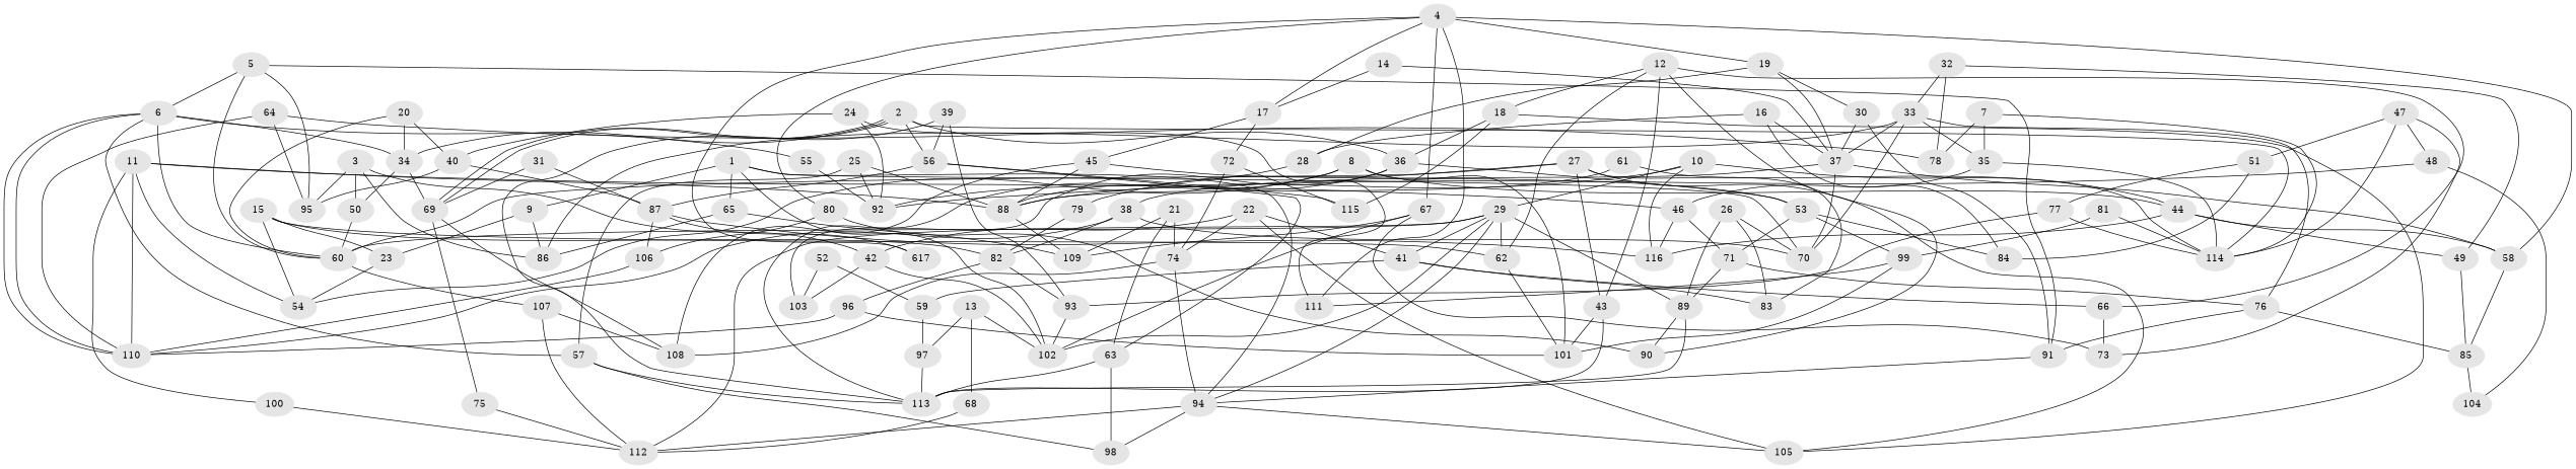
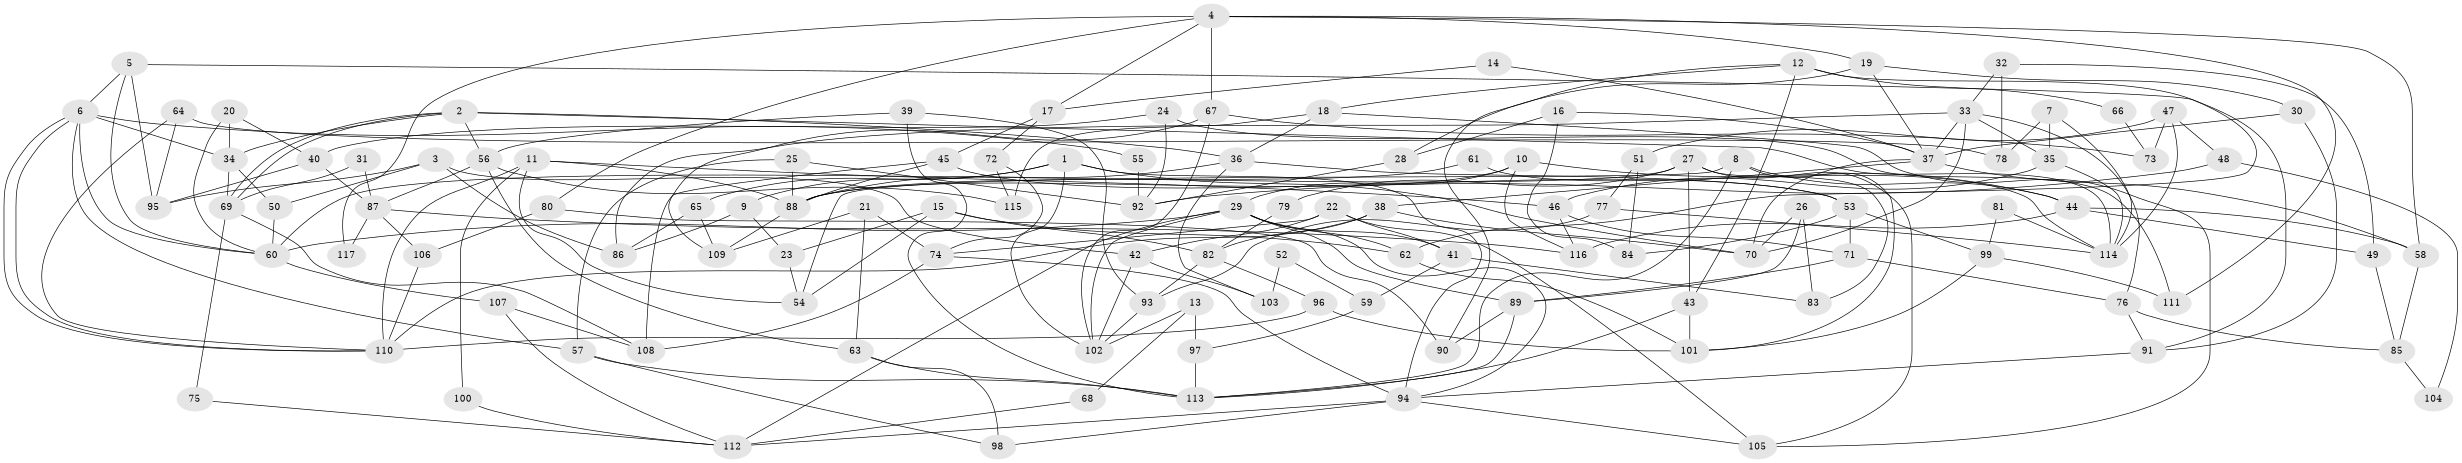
  graph {
    node [color=gray90 style=filled]
    1
    9
    65
    70
    94
    102
    86
    23
    109
    105
    112
    98
    2
    34
    36
    56
    69
    114
    50
    88
    53
    103
    115
    63
    87
    108
    75
    3
    42
    95
    60
    4
    17
    19
    58
    67
    80
    111
-   117 [label=617]
+   117
    45
    72
    37
    28
    30
    85
    73
    90
    106
    5
    6
    91
    55
    57
    110
    107
    92
    113
    7
    35
    78
    46
    8
    44
    54
    101
    116
    49
    10
    29
    62
    41
    89
    11
    100
    71
    12
    18
    43
    66
    13
    68
    97
    14
    38
    15
    82
    93
    96
    16
    84
    74
    20
    40
    21
    22
    83
    59
    24
    25
    26
    27
    79
    31
    32
    33
    76
    99
    39
    47
    48
    51
    104
    77
    52
    61
    64
    81
    1 -- 9
    1 -- 65
    1 -- 70
    1 -- 94
    1 -- 102
    9 -- 86
    9 -- 23
    65 -- 86
    65 -- 109
    94 -- 105
    94 -- 112
    94 -- 98
    23 -- 54
    2 -- 34
    2 -- 36
    2 -- 56
    2 -- 69
    2 -- 69
    2 -- 114
    34 -- 69
    34 -- 50
    36 -- 88
    36 -- 53
    36 -- 103
    56 -- 115
    56 -- 63
    56 -- 87
    69 -- 108
    69 -- 75
    50 -- 60
    88 -- 109
    53 -- 71
    53 -- 84
    53 -- 99
    63 -- 98
    63 -- 113
    87 -- 117
    87 -- 106
    87 -- 116
    75 -- 112
    3 -- 86
    3 -- 50
    3 -- 42
    3 -- 95
    42 -- 102
    42 -- 103
    60 -- 107
    4 -- 17
    4 -- 19
    4 -- 58
    4 -- 67
    4 -- 80
    4 -- 111
    4 -- 117
    17 -- 45
    17 -- 72
    19 -- 37
    19 -- 28
    19 -- 30
    58 -- 85
    67 -- 102
    67 -- 109
    67 -- 73
    80 -- 90
    80 -- 106
    45 -- 88
    45 -- 53
    45 -- 108
    72 -- 115
    72 -- 74
    37 -- 70
    37 -- 58
    37 -- 38
    28 -- 92
    30 -- 37
    30 -- 91
    85 -- 104
    106 -- 110
    5 -- 95
    5 -- 60
    5 -- 6
    5 -- 91
    6 -- 34
    6 -- 60
    6 -- 55
    6 -- 57
    6 -- 110
    6 -- 110
    91 -- 94
    55 -- 92
    57 -- 98
    57 -- 113
    107 -- 112
    107 -- 108
    7 -- 114
    7 -- 35
    7 -- 78
    35 -- 114
    35 -- 46
    46 -- 116
    46 -- 71
    8 -- 113
    8 -- 44
    8 -- 54
    8 -- 101
    44 -- 58
    44 -- 116
    44 -- 49
    49 -- 85
    10 -- 88
    10 -- 44
    10 -- 116
    10 -- 29
    29 -- 94
    29 -- 102
    29 -- 112
    29 -- 60
    29 -- 62
    29 -- 41
    29 -- 89
    62 -- 101
-   41 -- 66
    41 -- 83
    41 -- 59
    89 -- 90
    89 -- 113
    11 -- 88
    11 -- 110
    11 -- 46
    11 -- 54
    11 -- 100
    100 -- 112
    71 -- 89
    71 -- 76
    12 -- 90
    12 -- 62
    12 -- 18
    12 -- 43
    12 -- 66
    18 -- 105
    18 -- 36
    18 -- 115
    43 -- 113
    43 -- 101
    66 -- 73
    13 -- 102
    13 -- 68
    13 -- 97
    68 -- 112
    97 -- 113
    14 -- 17
    14 -- 37
    38 -- 70
    38 -- 110
    38 -- 82
    15 -- 23
    15 -- 54
    15 -- 62
    15 -- 82
    82 -- 93
    82 -- 96
    93 -- 102
    96 -- 110
    96 -- 101
    16 -- 37
    16 -- 28
    16 -- 84
    74 -- 94
    74 -- 108
    20 -- 34
    20 -- 60
    20 -- 40
    40 -- 87
    40 -- 95
    21 -- 109
    21 -- 63
    21 -- 74
    22 -- 105
    22 -- 42
    22 -- 41
    22 -- 74
    59 -- 97
    24 -- 111
    24 -- 92
    24 -- 40
    25 -- 88
    25 -- 57
    25 -- 92
    26 -- 70
    26 -- 89
    26 -- 83
    27 -- 105
    27 -- 60
    27 -- 43
    27 -- 83
    27 -- 79
    79 -- 82
    31 -- 69
    31 -- 87
    32 -- 78
    32 -- 49
    32 -- 33
    33 -- 70
    33 -- 86
    33 -- 37
    33 -- 35
    33 -- 76
    76 -- 85
    76 -- 91
    99 -- 111
    99 -- 101
    39 -- 56
    39 -- 113
    39 -- 93
    47 -- 114
    47 -- 73
    47 -- 48
    47 -- 51
    48 -- 92
    48 -- 104
    51 -- 84
    51 -- 77
    77 -- 114
    77 -- 93
    52 -- 103
    52 -- 59
    61 -- 114
    61 -- 88
    64 -- 95
    64 -- 110
    64 -- 78
    81 -- 114
    81 -- 99
  }
